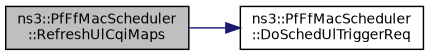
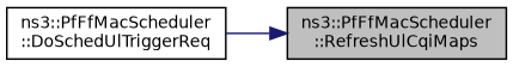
  digraph {
    rankdir=RL
    node [color=black fontname=Helvetica fontsize=10 shape=record style=filled]
    n1 [fillcolor=grey75 fontcolor=black height=0.2 label="ns3::PfFfMacScheduler\l::RefreshUlCqiMaps" width=0.4]
    n2 [fillcolor=white height=0.2 label="ns3::PfFfMacScheduler\l::DoSchedUlTriggerReq" width=0.4]
-   n2 -> n1 [color=midnightblue dir=back fontname=Helvetica fontsize=10 labelfontname=Helvetica labelfontsize=10 style=solid]
+   n1 -> n2 [color=midnightblue dir=back fontname=Helvetica fontsize=10 labelfontname=Helvetica labelfontsize=10 style=solid]
  }
